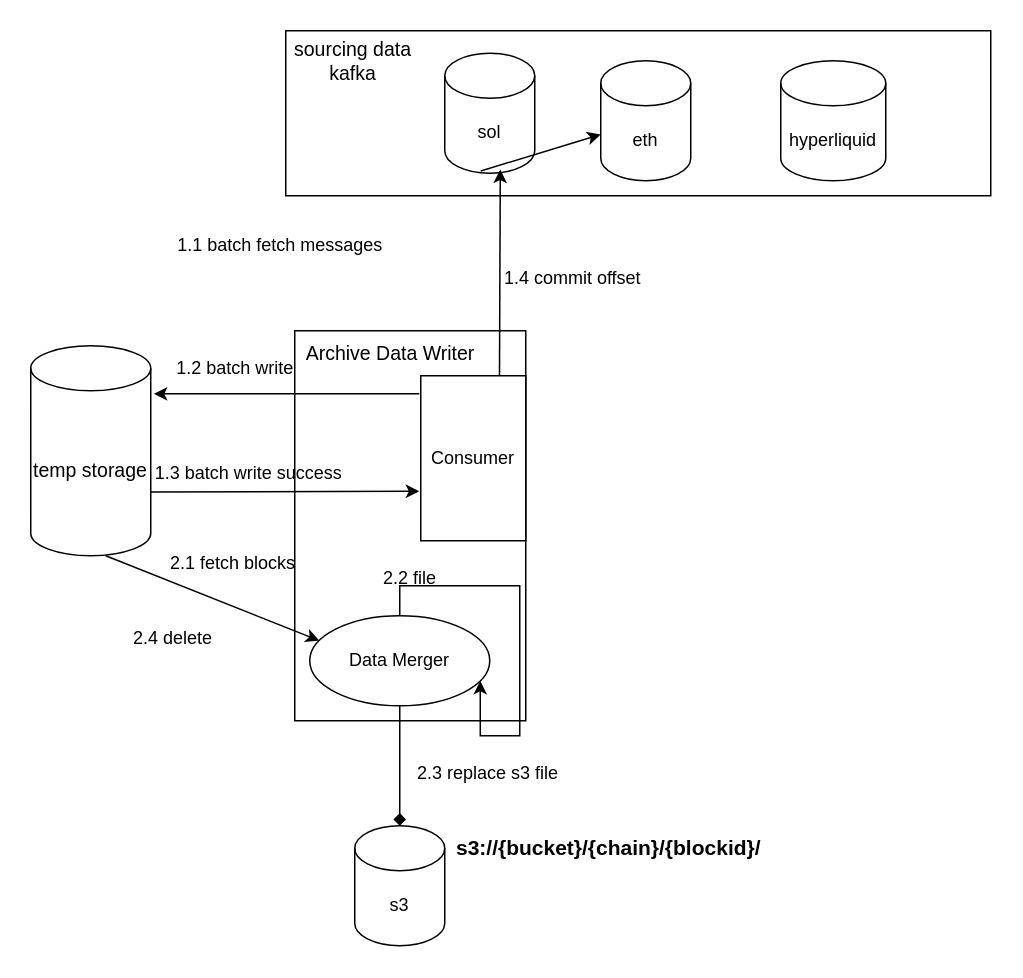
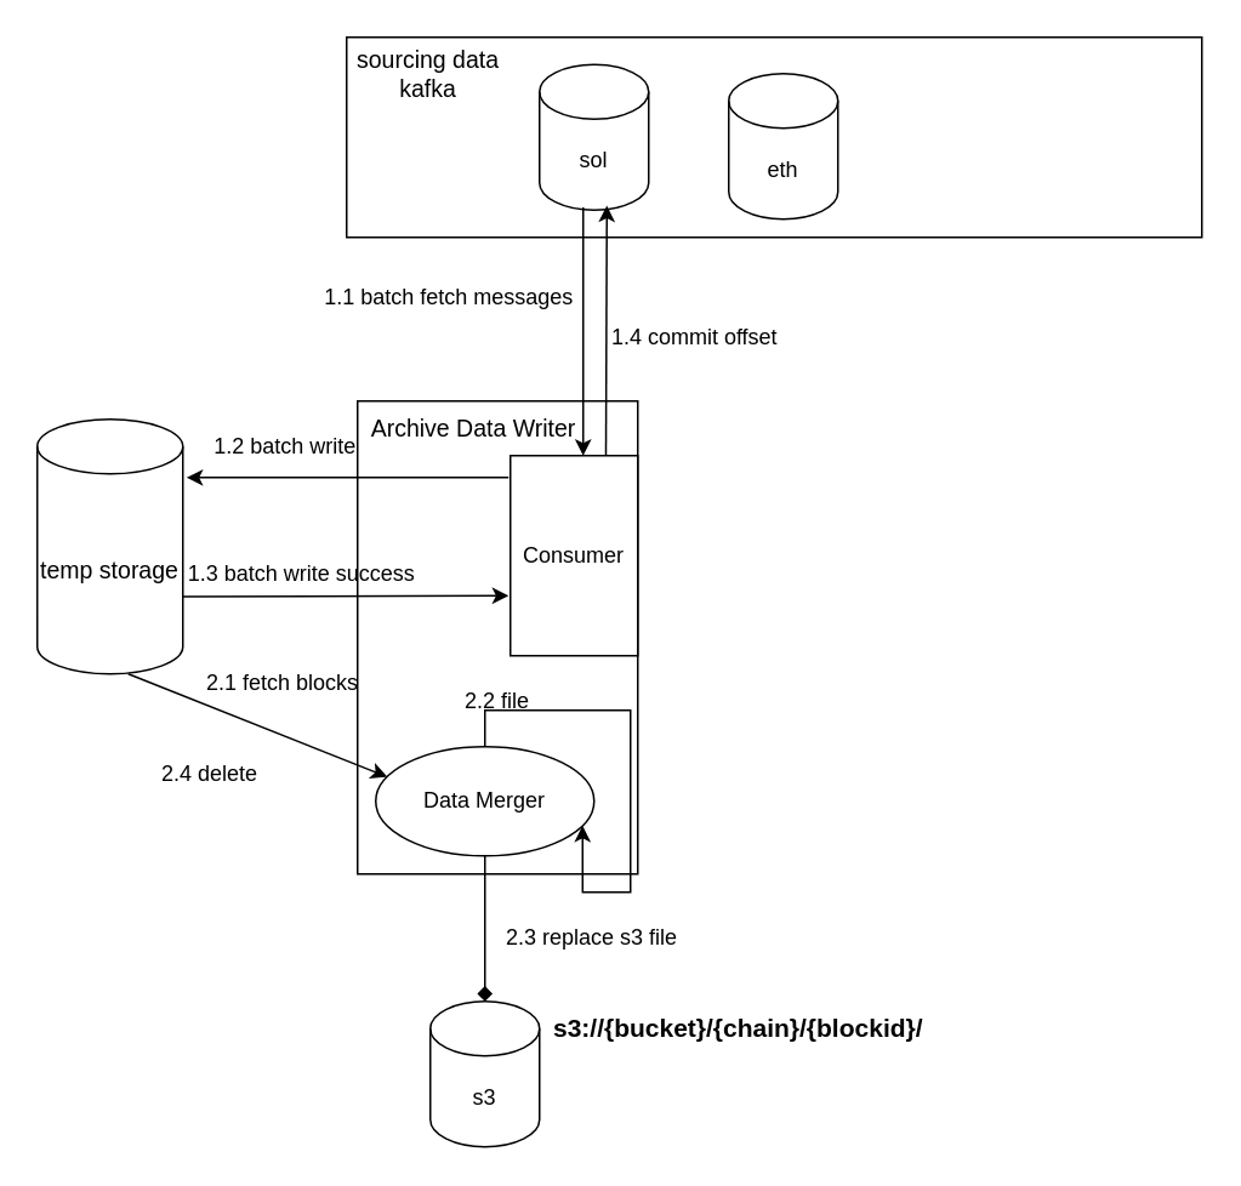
  <mxCell id="0" />
  <mxCell id="1" parent="0" />
  <mxCell id="2" value="" style="rounded=0;whiteSpace=wrap;html=1;" vertex="1" parent="1"><mxGeometry x="190" y="20" width="470" height="110" as="geometry" /></mxCell>
  <mxCell id="3" value="sol" style="shape=cylinder3;whiteSpace=wrap;html=1;boundedLbl=1;backgroundOutline=1;size=15;" vertex="1" parent="1"><mxGeometry x="296" y="35" width="60" height="80" as="geometry" /></mxCell>
  <mxCell id="4" value="eth" style="shape=cylinder3;whiteSpace=wrap;html=1;boundedLbl=1;backgroundOutline=1;size=15;" vertex="1" parent="1"><mxGeometry x="400" y="40" width="60" height="80" as="geometry" /></mxCell>
- <mxCell id="5" value="hyperliquid" style="shape=cylinder3;whiteSpace=wrap;html=1;boundedLbl=1;backgroundOutline=1;size=15;" vertex="1" parent="1"><mxGeometry x="520" y="40" width="70" height="80" as="geometry" /></mxCell>
  <mxCell id="6" value="&lt;font style=&quot;font-size: 13px;&quot;&gt;sourcing data kafka&lt;/font&gt;" style="text;html=1;align=center;verticalAlign=middle;whiteSpace=wrap;rounded=0;" vertex="1" parent="1"><mxGeometry x="190" y="20" width="90" height="40" as="geometry" /></mxCell>
  <mxCell id="7" value="" style="rounded=0;whiteSpace=wrap;html=1;align=center;" vertex="1" parent="1"><mxGeometry x="196" y="220" width="154" height="260" as="geometry" /></mxCell>
  <mxCell id="8" value="&lt;font style=&quot;font-size: 13px;&quot;&gt;Archive Data Writer&lt;/font&gt;" style="text;html=1;align=center;verticalAlign=middle;whiteSpace=wrap;rounded=0;" vertex="1" parent="1"><mxGeometry x="200" y="220" width="120" height="30" as="geometry" /></mxCell>
- <mxCell id="9" value="" style="endArrow=classic;html=1;rounded=0;exitX=0.4;exitY=0.981;exitDx=0;exitDy=0;exitPerimeter=0;" edge="1" parent="1" source="3" target="4"><mxGeometry width="50" height="50" relative="1" as="geometry"><mxPoint x="320" y="120" as="sourcePoint" /><mxPoint x="287" y="220" as="targetPoint" /></mxGeometry></mxCell>
+ <mxCell id="9" value="" style="endArrow=classic;html=1;rounded=0;entryX=1;entryY=1;entryDx=0;entryDy=0;exitX=0.4;exitY=0.981;exitDx=0;exitDy=0;exitPerimeter=0;" edge="1" parent="1" source="3" target="8"><mxGeometry width="50" height="50" relative="1" as="geometry"><mxPoint x="320" y="120" as="sourcePoint" /><mxPoint x="287" y="220" as="targetPoint" /></mxGeometry></mxCell>
  <mxCell id="10" value="&lt;font style=&quot;font-size: 13px;&quot;&gt;temp storage&lt;/font&gt;" style="shape=cylinder3;whiteSpace=wrap;html=1;boundedLbl=1;backgroundOutline=1;size=15;" vertex="1" parent="1"><mxGeometry x="20" y="230" width="80" height="140" as="geometry" /></mxCell>
  <mxCell id="11" value="" style="endArrow=classic;html=1;rounded=0;exitX=-0.014;exitY=0.109;exitDx=0;exitDy=0;exitPerimeter=0;entryX=1.025;entryY=0.229;entryDx=0;entryDy=0;entryPerimeter=0;" edge="1" parent="1" source="13" target="10"><mxGeometry width="50" height="50" relative="1" as="geometry"><mxPoint x="80" y="180" as="sourcePoint" /><mxPoint x="140" y="258" as="targetPoint" /></mxGeometry></mxCell>
  <mxCell id="12" value="" style="endArrow=classic;html=1;rounded=0;exitX=1;exitY=0;exitDx=0;exitDy=97.5;exitPerimeter=0;entryX=-0.014;entryY=0.7;entryDx=0;entryDy=0;entryPerimeter=0;" edge="1" parent="1" source="10" target="13"><mxGeometry width="50" height="50" relative="1" as="geometry"><mxPoint x="150" y="360" as="sourcePoint" /><mxPoint x="200" y="310" as="targetPoint" /></mxGeometry></mxCell>
  <mxCell id="13" value="Consumer" style="rounded=0;whiteSpace=wrap;html=1;" vertex="1" parent="1"><mxGeometry x="280" y="250" width="70" height="110" as="geometry" /></mxCell>
  <mxCell id="14" style="edgeStyle=orthogonalEdgeStyle;rounded=0;orthogonalLoop=1;jettySize=auto;html=1;exitX=0.5;exitY=0;exitDx=0;exitDy=0;entryX=1;entryY=0.75;entryDx=0;entryDy=0;" edge="1" parent="1" source="15" target="15"><mxGeometry relative="1" as="geometry" /></mxCell>
  <mxCell id="15" value="Data Merger" style="ellipse;whiteSpace=wrap;html=1;" vertex="1" parent="1"><mxGeometry x="206" y="410" width="120" height="60" as="geometry" /></mxCell>
  <mxCell id="16" value="" style="endArrow=classic;html=1;rounded=0;entryX=0;entryY=0.25;entryDx=0;entryDy=0;" edge="1" parent="1" target="15"><mxGeometry width="50" height="50" relative="1" as="geometry"><mxPoint x="70" y="370" as="sourcePoint" /><mxPoint x="130" y="440" as="targetPoint" /></mxGeometry></mxCell>
- <mxCell id="17" value="1.1 batch fetch messages" style="text;html=1;align=center;verticalAlign=middle;resizable=0;points=[];autosize=1;strokeColor=none;fillColor=none;" vertex="1" parent="1"><mxGeometry x="106" y="148" width="160" height="30" as="geometry" /></mxCell>
+ <mxCell id="17" value="1.1 batch fetch messages" style="text;html=1;align=center;verticalAlign=middle;resizable=0;points=[];autosize=1;strokeColor=none;fillColor=none;" vertex="1" parent="1"><mxGeometry x="166" y="148" width="160" height="30" as="geometry" /></mxCell>
  <mxCell id="18" value="" style="endArrow=diamond;html=1;rounded=0;exitX=0.5;exitY=1;exitDx=0;exitDy=0;entryX=0.5;entryY=0;entryDx=0;entryDy=0;entryPerimeter=0;" edge="1" parent="1" source="15" target="19"><mxGeometry width="50" height="50" relative="1" as="geometry"><mxPoint x="220" y="620" as="sourcePoint" /><mxPoint x="266" y="570" as="targetPoint" /></mxGeometry></mxCell>
  <mxCell id="19" value="s3" style="shape=cylinder3;whiteSpace=wrap;html=1;boundedLbl=1;backgroundOutline=1;size=15;" vertex="1" parent="1"><mxGeometry x="236" y="550" width="60" height="80" as="geometry" /></mxCell>
  <mxCell id="20" value="&lt;b&gt;&lt;font style=&quot;font-size: 14px;&quot;&gt;s3://{bucket}/{chain}/{blockid}/&lt;/font&gt;&lt;/b&gt;" style="text;html=1;align=center;verticalAlign=middle;resizable=0;points=[];autosize=1;strokeColor=none;fillColor=none;" vertex="1" parent="1"><mxGeometry x="290" y="550" width="230" height="30" as="geometry" /></mxCell>
  <mxCell id="21" value="1.2 batch write" style="text;html=1;align=center;verticalAlign=middle;resizable=0;points=[];autosize=1;strokeColor=none;fillColor=none;" vertex="1" parent="1"><mxGeometry x="106" y="230" width="100" height="30" as="geometry" /></mxCell>
  <mxCell id="22" value="1.3 batch write success" style="text;html=1;align=center;verticalAlign=middle;resizable=0;points=[];autosize=1;strokeColor=none;fillColor=none;" vertex="1" parent="1"><mxGeometry x="90" y="300" width="150" height="30" as="geometry" /></mxCell>
  <mxCell id="23" value="1.4 commit offset" style="text;html=1;align=center;verticalAlign=middle;resizable=0;points=[];autosize=1;strokeColor=none;fillColor=none;" vertex="1" parent="1"><mxGeometry x="326" y="170" width="110" height="30" as="geometry" /></mxCell>
  <mxCell id="24" value="" style="endArrow=classic;html=1;rounded=0;entryX=0.617;entryY=0.969;entryDx=0;entryDy=0;entryPerimeter=0;exitX=0.75;exitY=0;exitDx=0;exitDy=0;" edge="1" parent="1" source="13" target="3"><mxGeometry width="50" height="50" relative="1" as="geometry"><mxPoint x="280" y="360" as="sourcePoint" /><mxPoint x="380" y="270" as="targetPoint" /></mxGeometry></mxCell>
  <mxCell id="25" value="2.1 fetch blocks" style="text;html=1;align=center;verticalAlign=middle;whiteSpace=wrap;rounded=0;" vertex="1" parent="1"><mxGeometry x="90" y="360" width="130" height="30" as="geometry" /></mxCell>
  <mxCell id="26" value="2.3 replace s3 file" style="text;html=1;align=center;verticalAlign=middle;whiteSpace=wrap;rounded=0;" vertex="1" parent="1"><mxGeometry x="260" y="500" width="130" height="30" as="geometry" /></mxCell>
  <mxCell id="27" value="2.4 delete" style="text;html=1;align=center;verticalAlign=middle;whiteSpace=wrap;rounded=0;" vertex="1" parent="1"><mxGeometry x="50" y="410" width="130" height="30" as="geometry" /></mxCell>
  <mxCell id="28" value="2.2 file" style="text;html=1;align=center;verticalAlign=middle;whiteSpace=wrap;rounded=0;" vertex="1" parent="1"><mxGeometry x="208" y="370" width="130" height="30" as="geometry" /></mxCell>
